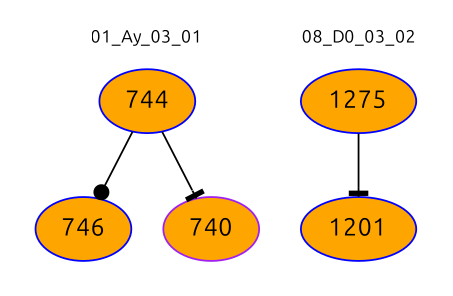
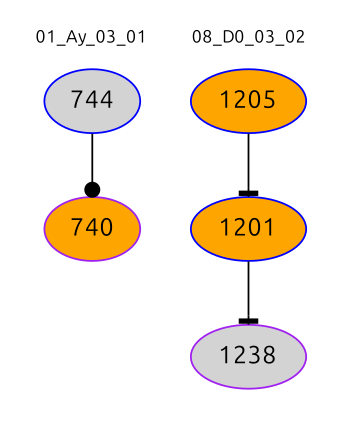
  digraph {
    fontname=Ubuntu
    node [color=blue fillcolor=orange fontname=Ubuntu style=filled]
    edge [arrowhead=dot color=black fontname=Ubuntu]
-   n1 [label=744]
-   n2 [label=746]
+   n1 [fillcolor=lightgrey label=744]
    n3 [color=purple label=740]
    n4 [label=1201]
-   n5 [label=1275]
+   n5 [label=1205]
+   n6 [color=purple fillcolor=lightgrey label=1238]
    subgraph cluster_1 {
      color=white
      fontsize=10
      label="01_Ay_03_01"
      n1
-     n2
      n3
    }
    subgraph cluster_2 {
      color=white
      fontsize=10
      label="08_D0_03_02"
      n4
      n5
+     n6
    }
-   n1 -> n2
-   n1 -> n3 [arrowhead=tee]
+   n1 -> n3
+   n4 -> n6 [arrowhead=tee]
    n5 -> n4 [arrowhead=tee]
  }
